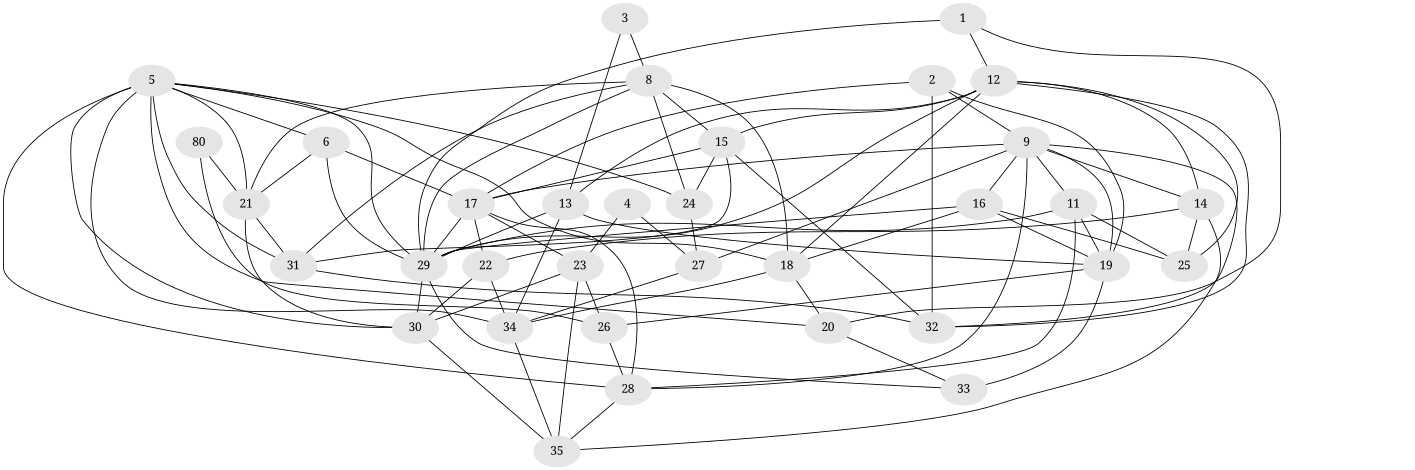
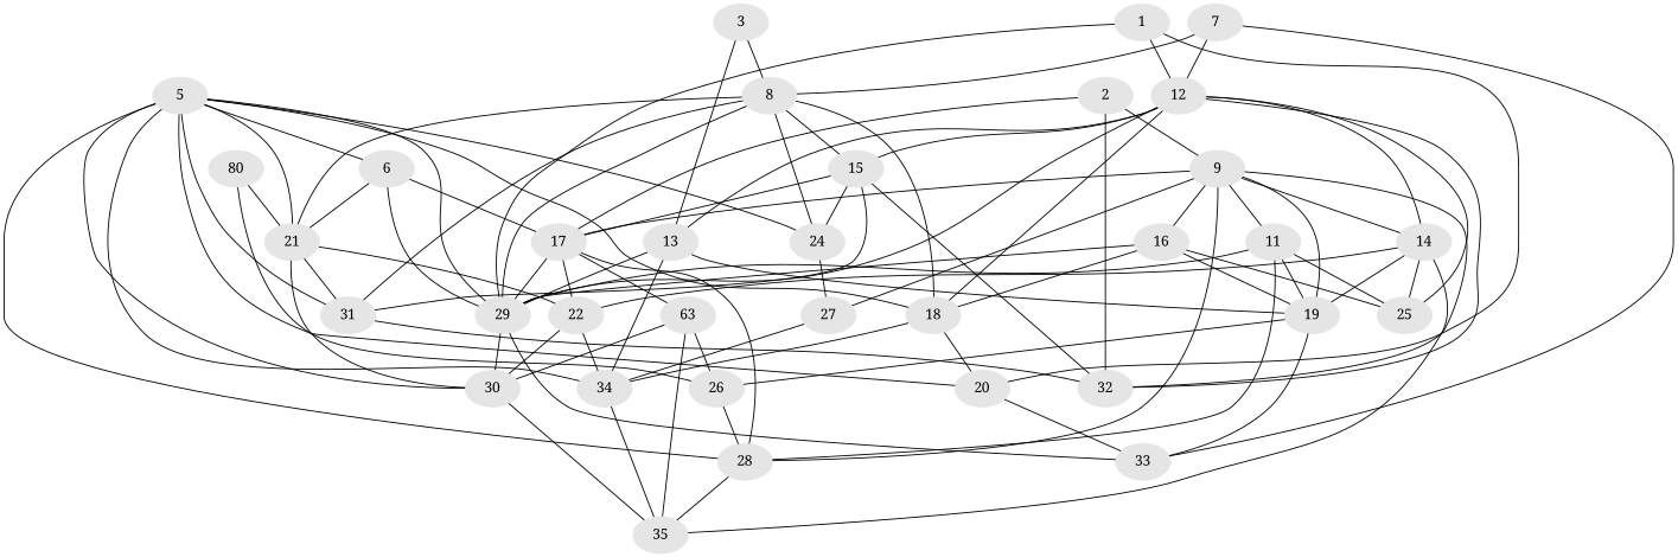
  graph {
    fontname="Noto Serif"
    node [color=gray90 fontname="Noto Serif" style=filled]
    edge [fontname="Noto Serif" weight=1.0]
    1
    12
    20
    29
    32
    13
    18
    15
    14
    25
    33
    30
    2
    9
    17
    27
    28
    11
    16
    19
-   23
+   23 [label=63]
    22
    3
    8
    31
    21
    24
    34
-   4
    26
    35
    5
    6
+   7
    n35 [label=80]
    1 -- 12
    1 -- 20
    1 -- 29
    12 -- 29
    12 -- 32
    12 -- 13
    12 -- 18
    12 -- 15
    12 -- 14
    12 -- 25
    20 -- 33
    29 -- 33
    29 -- 30
    13 -- 29
    13 -- 19
    13 -- 34
    18 -- 20
    18 -- 34
    15 -- 32
    15 -- 17
    15 -- 31
    15 -- 24
    14 -- 25
-   2 -- 19
+   14 -- 19
    14 -- 22
    14 -- 35
    30 -- 35
    2 -- 32
    2 -- 9
    2 -- 17
    9 -- 32
    9 -- 14
    9 -- 17
    9 -- 27
    9 -- 28
    9 -- 11
    9 -- 16
    9 -- 19
    17 -- 29
    17 -- 28
    17 -- 23
    17 -- 22
    27 -- 34
    28 -- 35
    11 -- 29
    11 -- 25
    11 -- 28
    11 -- 19
    16 -- 29
    16 -- 18
    16 -- 25
    16 -- 19
    19 -- 33
    19 -- 26
    23 -- 30
    23 -- 26
    23 -- 35
    22 -- 30
    22 -- 34
    3 -- 13
    3 -- 8
    8 -- 29
    8 -- 18
    8 -- 15
    8 -- 31
    8 -- 21
    8 -- 24
    31 -- 32
    21 -- 30
+   21 -- 22
    21 -- 31
    24 -- 27
    34 -- 35
-   4 -- 27
-   4 -- 23
    26 -- 28
    5 -- 20
    5 -- 29
    5 -- 18
    5 -- 30 [weight=2.0]
    5 -- 28
    5 -- 31
    5 -- 21
    5 -- 24
    5 -- 34
    5 -- 6
    6 -- 29
    6 -- 17
    6 -- 21
+   7 -- 12
+   7 -- 33
+   7 -- 8
    n35 -- 21
    n35 -- 26
  }
